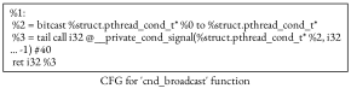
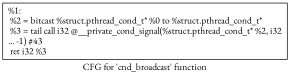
  digraph {
    label="CFG for 'cnd_broadcast' function"
    fontname="EB Garamond"
-   n1 [label="{%1:\l  %2 = bitcast %struct.pthread_cond_t* %0 to %struct.pthread_cond_t*\l  %3 = tail call i32 @__private_cond_signal(%struct.pthread_cond_t* %2, i32\l... -1) #40\l  ret i32 %3\l}" shape=record fontname="EB Garamond"]
+   n1 [label="{%1:\l  %2 = bitcast %struct.pthread_cond_t* %0 to %struct.pthread_cond_t*\l  %3 = tail call i32 @__private_cond_signal(%struct.pthread_cond_t* %2, i32\l... -1) #43\l  ret i32 %3\l}" shape=record fontname="EB Garamond"]
  }
